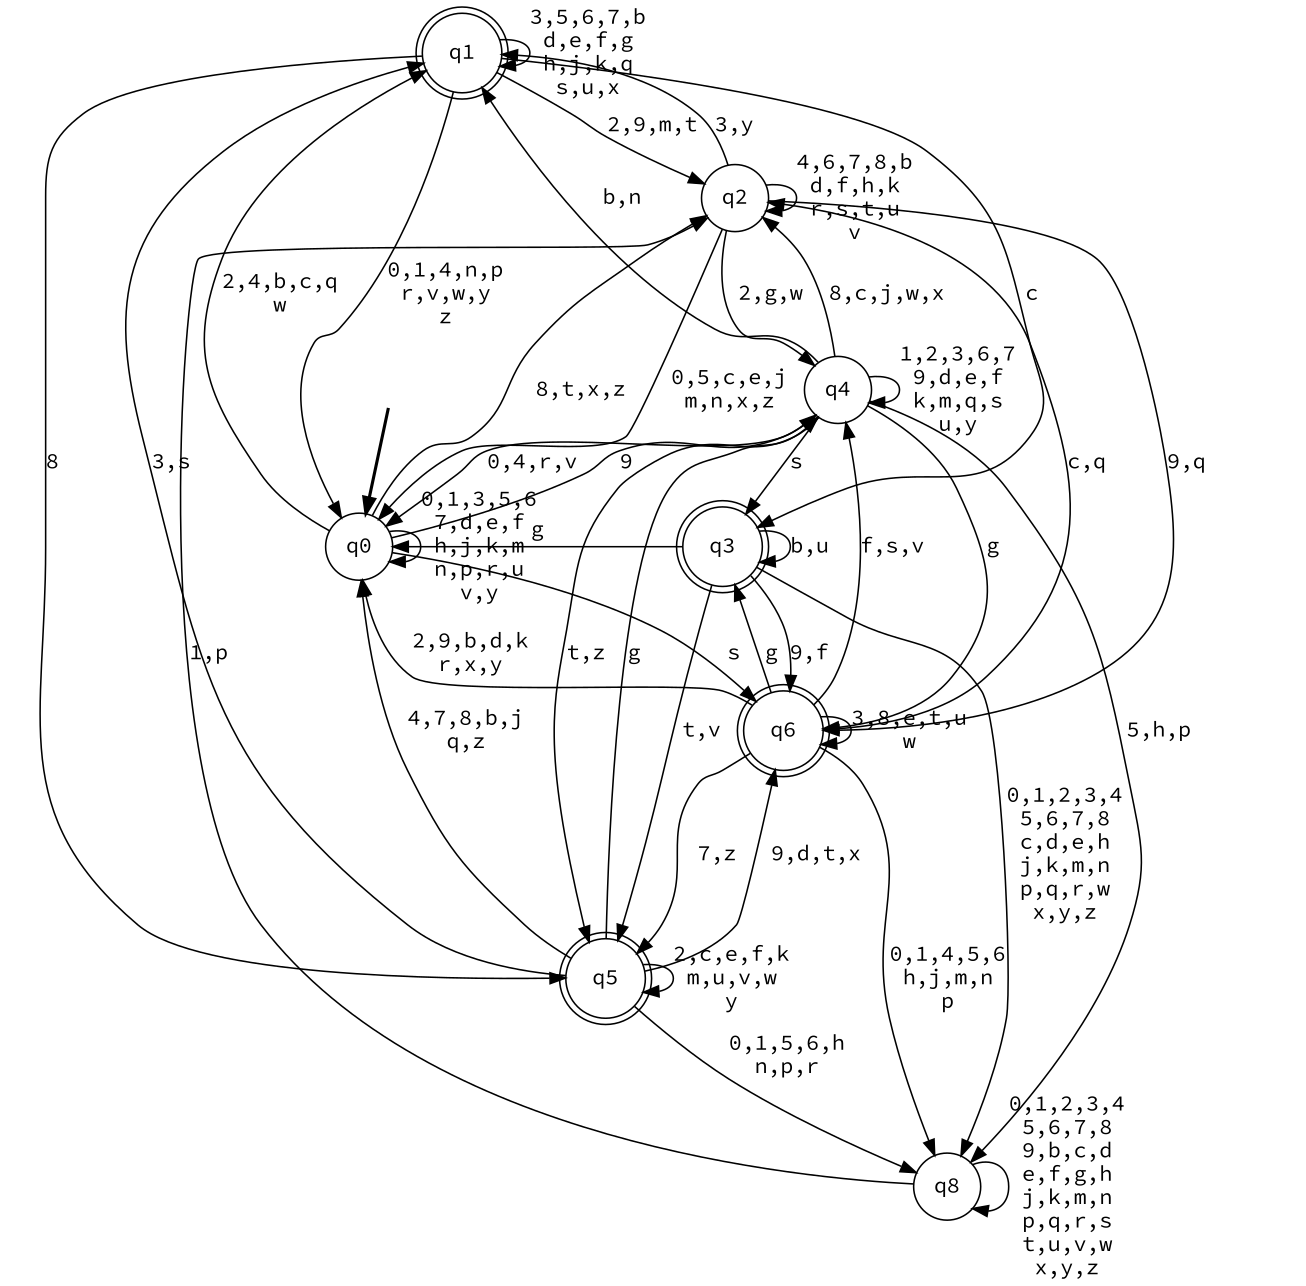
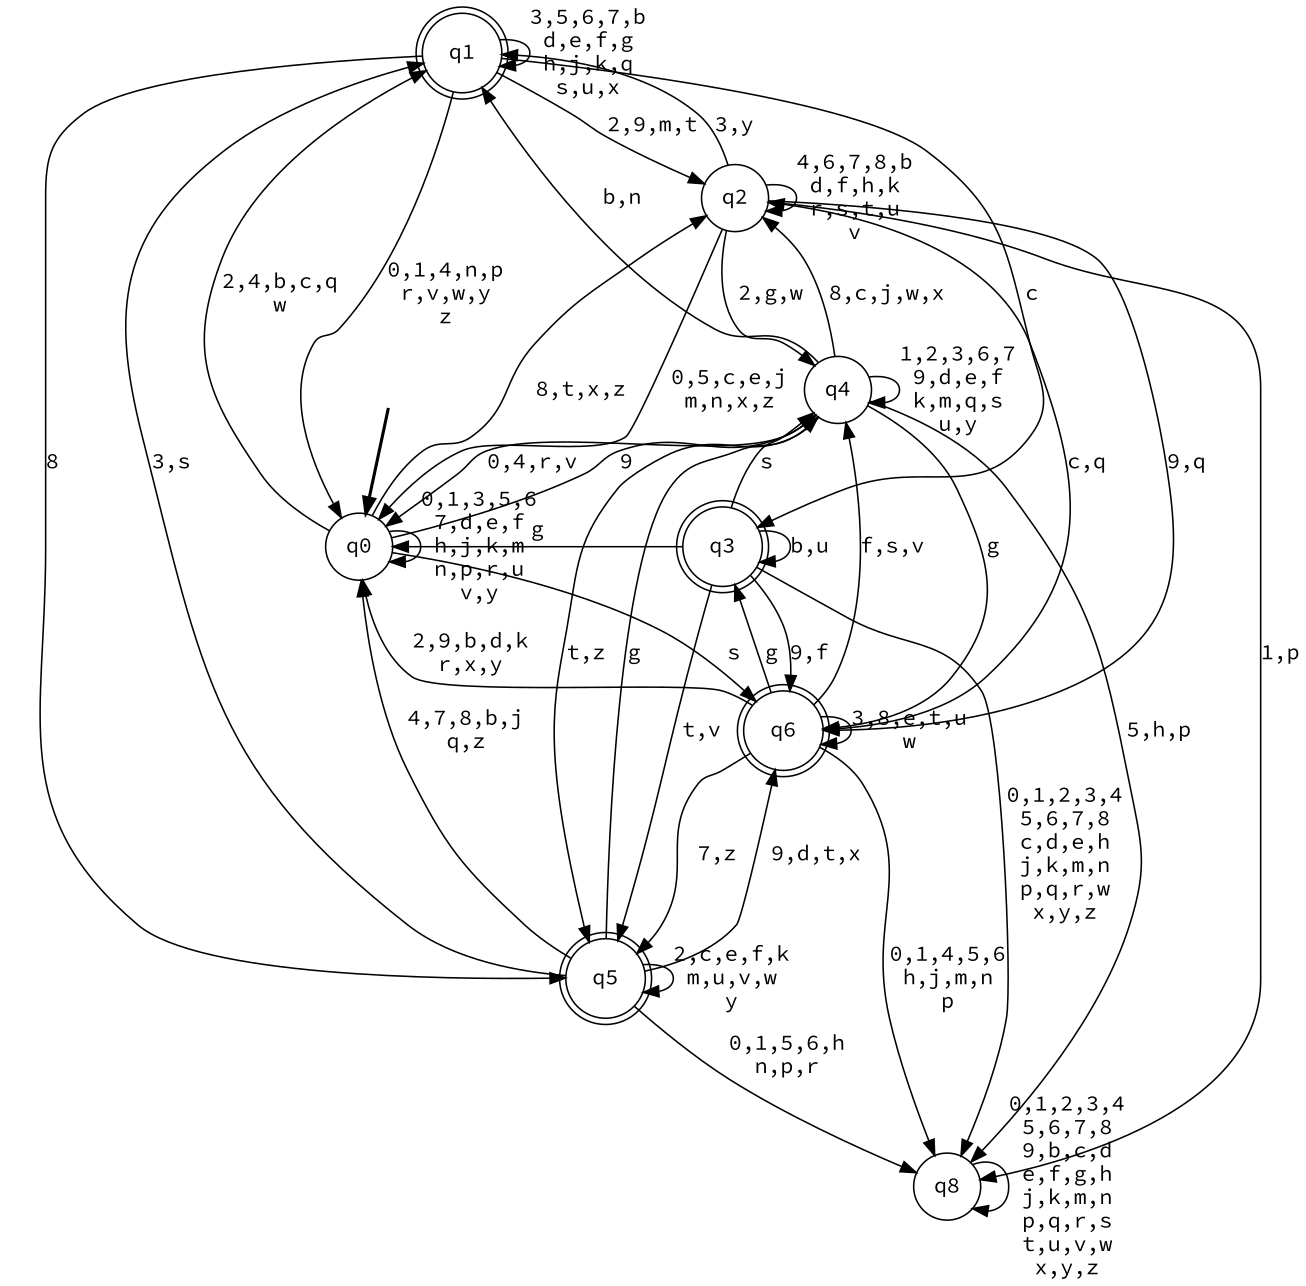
  digraph {
    fontname="Source Code Pro"
    rankdir=TB
    node [fontname="Source Code Pro" shape=circle style=filled color=black fillcolor=white]
    edge [fontname="Source Code Pro"]
    __start0 [height=0 shape=none style=invis width=0 color="" fillcolor=""]
    n2 [label=q0]
    n3 [label=q1 shape=doublecircle style="rounded,filled"]
    n4 [label=q2]
    n5 [label=q4]
    n6 [label=q6 shape=doublecircle style="rounded,filled"]
    n7 [label=q5 shape=doublecircle style="rounded,filled"]
    n8 [label=q3 shape=doublecircle style="rounded,filled"]
    n9 [label=q8]
    subgraph cluster_1 {
      nodesep=0.15
      ranksep=0.15
      style=invis
      __start0
      n2
    }
    __start0 -> n2 [penwidth=2]
    n2 -> n2 [label="0,1,3,5,6\n7,d,e,f\nh,j,k,m\nn,p,r,u\nv,y"]
    n2 -> n3 [label="2,4,b,c,q\nw"]
    n2 -> n4 [label="8,t,x,z"]
    n2 -> n5 [label=9]
    n2 -> n6 [label=s]
    n3 -> n2 [label="0,1,4,n,p\nr,v,w,y\nz"]
    n3 -> n3 [label="3,5,6,7,b\nd,e,f,g\nh,j,k,q\ns,u,x"]
    n3 -> n4 [label="2,9,m,t"]
    n3 -> n7 [label=8]
    n3 -> n8 [label=c]
    n4 -> n2 [label="0,5,c,e,j\nm,n,x,z"]
    n4 -> n3 [label="3,y"]
    n4 -> n4 [label="4,6,7,8,b\nd,f,h,k\nr,s,t,u\nv"]
    n4 -> n5 [label="2,g,w"]
    n4 -> n6 [label="9,q"]
-   n9 -> n4 [label="1,p"]
+   n4 -> n9 [label="1,p"]
    n5 -> n2 [label="0,4,r,v"]
    n5 -> n3 [label="b,n"]
    n5 -> n4 [label="8,c,j,w,x"]
    n5 -> n5 [label="1,2,3,6,7\n9,d,e,f\nk,m,q,s\nu,y"]
    n5 -> n6 [label=g]
    n5 -> n7 [label="t,z"]
    n5 -> n9 [label="5,h,p"]
    n6 -> n2 [label="2,9,b,d,k\nr,x,y"]
    n6 -> n4 [label="c,q"]
    n6 -> n5 [label="f,s,v"]
    n6 -> n6 [label="3,8,e,t,u\nw"]
    n6 -> n7 [label="7,z"]
    n6 -> n8 [label=g]
    n6 -> n9 [label="0,1,4,5,6\nh,j,m,n\np"]
    n7 -> n2 [label="4,7,8,b,j\nq,z"]
    n7 -> n3 [label="3,s"]
    n7 -> n5 [label=g]
    n7 -> n6 [label="9,d,t,x"]
    n7 -> n7 [label="2,c,e,f,k\nm,u,v,w\ny"]
    n7 -> n9 [label="0,1,5,6,h\nn,p,r"]
    n8 -> n2 [label=g]
-   n5 -> n8 [label=s]
+   n8 -> n5 [label=s]
    n8 -> n6 [label="9,f"]
    n8 -> n7 [label="t,v"]
    n8 -> n8 [label="b,u"]
    n8 -> n9 [label="0,1,2,3,4\n5,6,7,8\nc,d,e,h\nj,k,m,n\np,q,r,w\nx,y,z"]
    n9 -> n9 [label="0,1,2,3,4\n5,6,7,8\n9,b,c,d\ne,f,g,h\nj,k,m,n\np,q,r,s\nt,u,v,w\nx,y,z"]
  }
